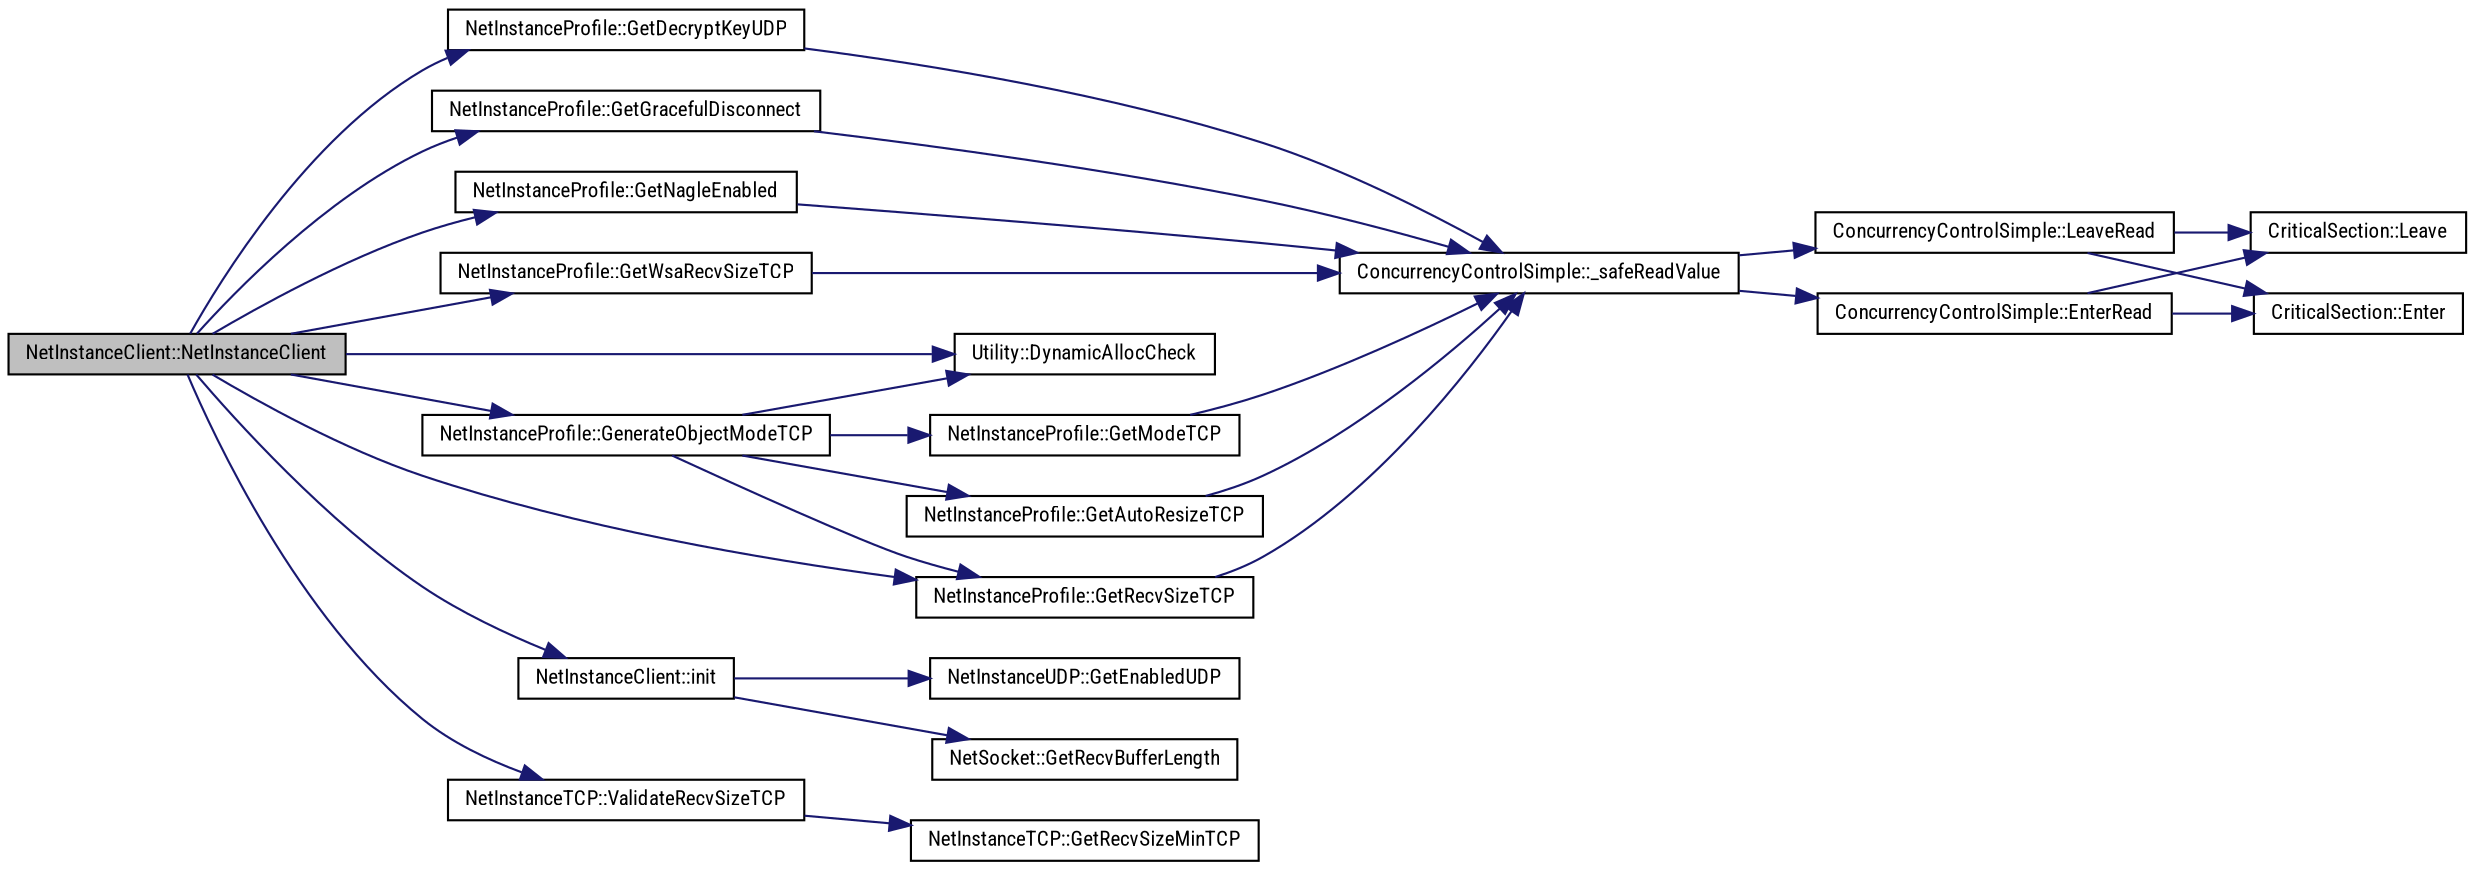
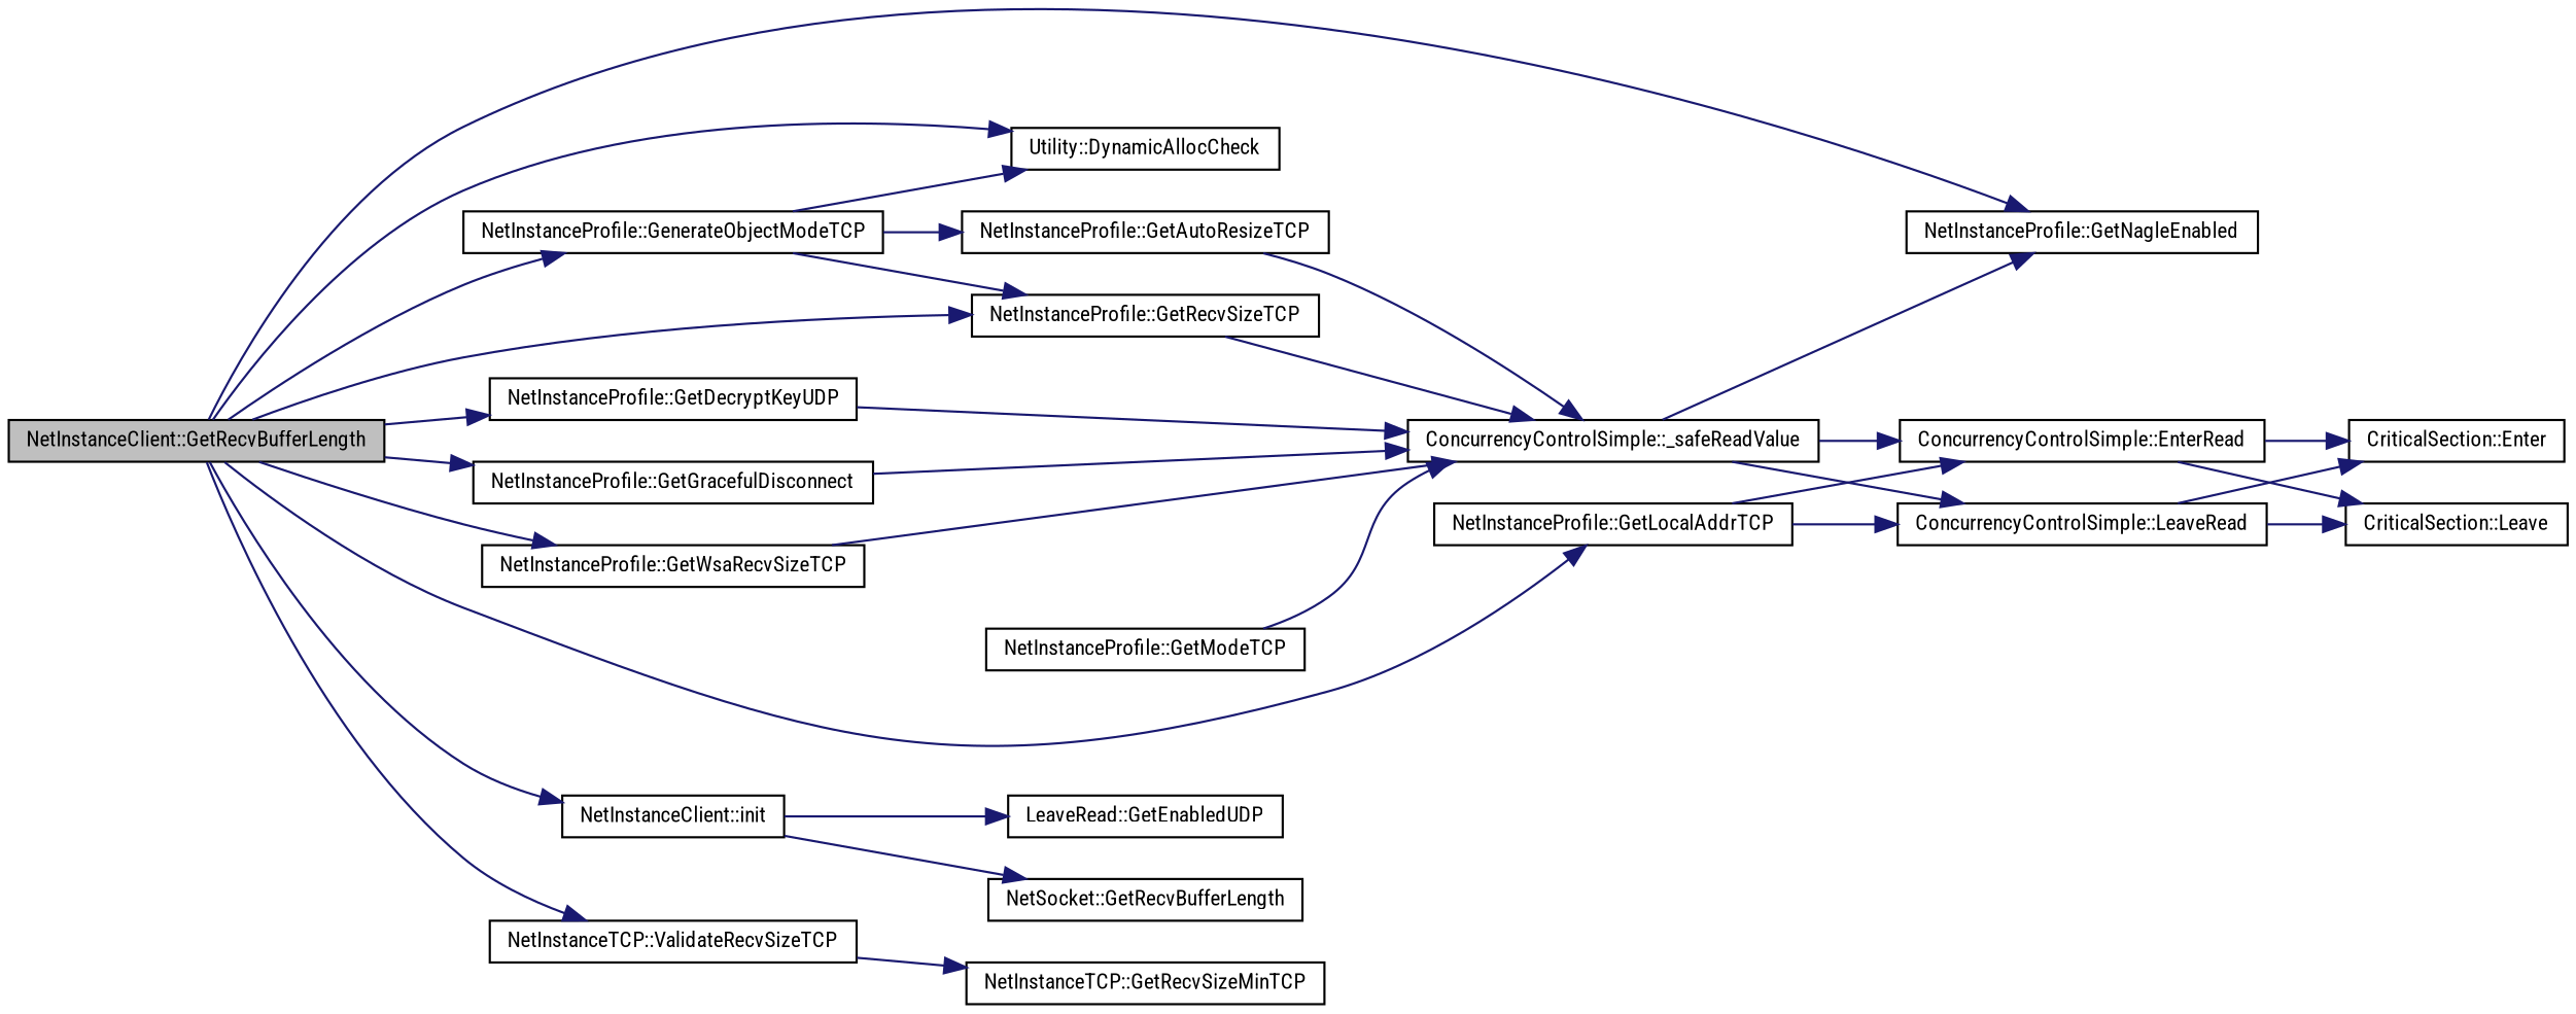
  digraph {
    fontname="Roboto Condensed"
    rankdir=LR
    node [color=black fillcolor=white fontname="Roboto Condensed" fontsize=10 shape=record style=filled]
    edge [color=midnightblue fontname="Roboto Condensed" fontsize=10 labelfontname=FreeSans labelfontsize=10 style=solid]
-   n1 [fillcolor=grey75 fontcolor=black height=0.2 label="NetInstanceClient::NetInstanceClient" width=0.4]
+   n1 [fillcolor=grey75 fontcolor=black height=0.2 label="NetInstanceClient::GetRecvBufferLength" width=0.4]
    n2 [height=0.2 label="Utility::DynamicAllocCheck" width=0.4]
    n3 [height=0.2 label="NetInstanceProfile::GenerateObjectModeTCP" width=0.4]
    n4 [height=0.2 label="NetInstanceProfile::GetRecvSizeTCP" width=0.4]
    n5 [height=0.2 label="NetInstanceProfile::GetDecryptKeyUDP" width=0.4]
    n6 [height=0.2 label="NetInstanceProfile::GetGracefulDisconnect" width=0.4]
+   n7 [height=0.2 label="NetInstanceProfile::GetLocalAddrTCP" width=0.4]
    n8 [height=0.2 label="NetInstanceProfile::GetNagleEnabled" width=0.4]
    n9 [height=0.2 label="NetInstanceProfile::GetWsaRecvSizeTCP" width=0.4]
    n10 [height=0.2 label="NetInstanceClient::init" width=0.4]
    n11 [height=0.2 label="NetInstanceTCP::ValidateRecvSizeTCP" width=0.4]
    n12 [height=0.2 label="NetInstanceProfile::GetAutoResizeTCP" width=0.4]
    n13 [height=0.2 label="NetInstanceProfile::GetModeTCP" width=0.4]
    n14 [height=0.2 label="ConcurrencyControlSimple::_safeReadValue" width=0.4]
    n15 [height=0.2 label="ConcurrencyControlSimple::EnterRead" width=0.4]
    n16 [height=0.2 label="ConcurrencyControlSimple::LeaveRead" width=0.4]
-   n17 [height=0.2 label="NetInstanceUDP::GetEnabledUDP" width=0.4]
+   n17 [height=0.2 label="LeaveRead::GetEnabledUDP" width=0.4]
    n18 [height=0.2 label="NetSocket::GetRecvBufferLength" width=0.4]
    n19 [height=0.2 label="NetInstanceTCP::GetRecvSizeMinTCP" width=0.4]
    n20 [height=0.2 label="CriticalSection::Enter" width=0.4]
    n21 [height=0.2 label="CriticalSection::Leave" width=0.4]
    n1 -> n2
    n1 -> n3
    n1 -> n4
    n1 -> n5
    n1 -> n6
+   n1 -> n7
    n1 -> n8
    n1 -> n9
    n1 -> n10
    n1 -> n11
    n3 -> n2
    n3 -> n4
    n3 -> n12
-   n3 -> n13
    n4 -> n14
    n5 -> n14
    n6 -> n14
-   n8 -> n14
+   n7 -> n15
+   n7 -> n16
+   n14 -> n8
    n9 -> n14
    n10 -> n17
    n10 -> n18
    n11 -> n19
    n12 -> n14
    n13 -> n14
    n14 -> n15
    n14 -> n16
    n15 -> n20
    n15 -> n21
    n16 -> n20
    n16 -> n21
  }
